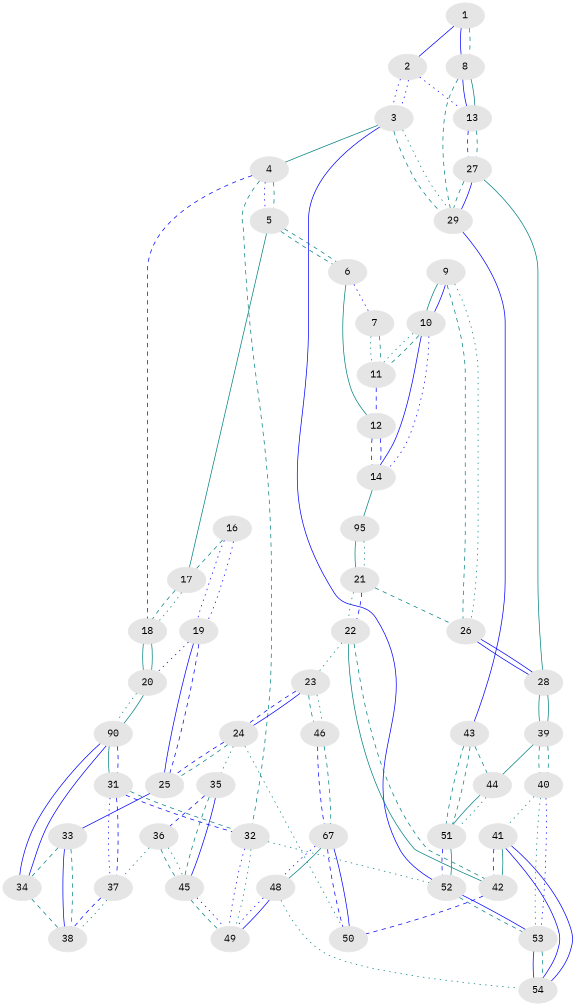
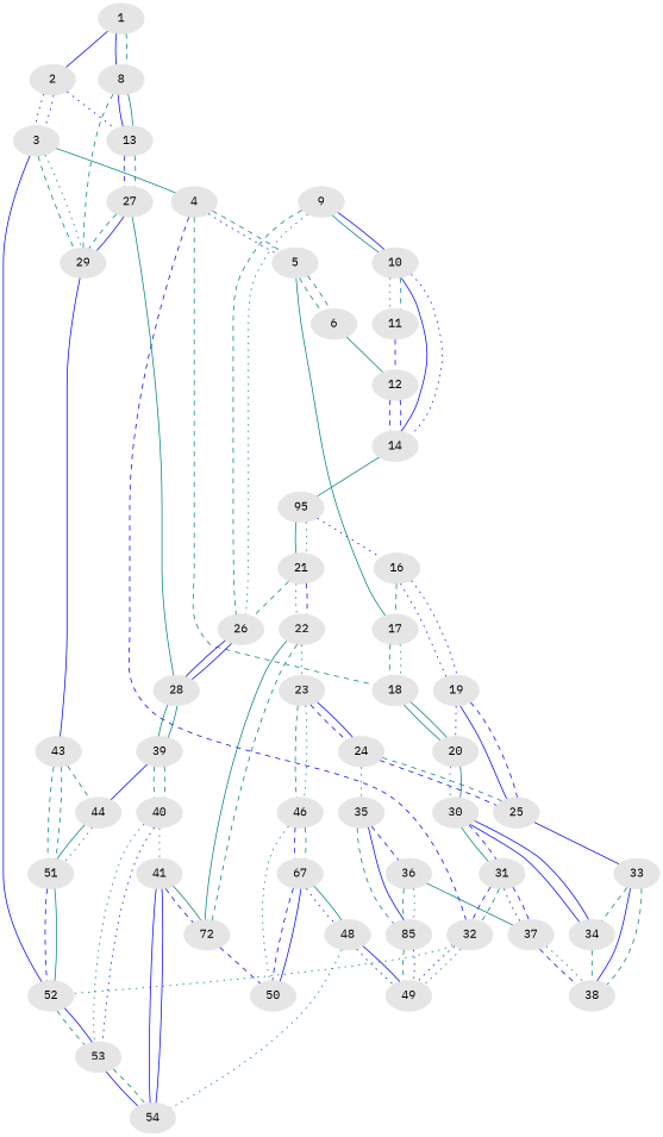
  graph {
    fontname="IBM Plex Mono"
    node [color=gray90 fontname="IBM Plex Mono" style=filled]
    edge [color=teal fontname="IBM Plex Mono" style=dashed]
    1
    2
    8
    3
    13
    29
    4
    52
    27
    5
    18
    32
    43
    53
    6
    17
    20
    49
-   7
    12
    11
    14
    9
    10
    26
    28
    n27 [label=95]
    16
    21
    19
    22
    25
-   30 [label=90]
+   30
    33
    31
    34
    23
-   42
+   42 [label=72]
    24
    46
    50
    35
    n43 [label=67]
    36
-   45
+   45 [label=85]
    38
    39
    40
    44
    51
    37
    41
    54
    48
    1 -- 2 [color=blue style=solid]
    1 -- 8 [color=blue style=solid]
    1 -- 8
    2 -- 3 [color=blue style=dotted]
    2 -- 3 [color=blue style=dotted]
    2 -- 13 [color=blue style=dotted]
    8 -- 13 [color=blue style=solid]
    8 -- 13 [style=solid]
    8 -- 29
    3 -- 29
    3 -- 29 [style=dotted]
    3 -- 4 [style=solid]
    3 -- 52 [color=blue style=solid]
    13 -- 27 [color=blue]
    13 -- 27
    29 -- 43 [color=blue style=solid]
    4 -- 5 [color=blue style=dotted]
    4 -- 5
-   4 -- 18 [color=blue]
-   4 -- 32
+   4 -- 18
+   4 -- 32 [color=blue]
    52 -- 53
    52 -- 53 [color=blue style=solid]
    27 -- 29
    27 -- 29 [color=blue style=solid]
    27 -- 28 [style=solid]
    5 -- 6
    5 -- 6
    5 -- 17 [style=solid]
    18 -- 20 [style=solid]
    18 -- 20 [style=solid]
    32 -- 52 [style=dotted]
    32 -- 49 [color=blue style=dotted]
    32 -- 49 [style=dotted]
    43 -- 44
    43 -- 51
    43 -- 51
    53 -- 54 [color=blue style=solid]
    53 -- 54
-   6 -- 7 [color=blue style=dotted]
    6 -- 12 [style=solid]
    17 -- 18
    17 -- 18 [style=dotted]
    20 -- 30 [style=dotted]
    20 -- 30 [style=solid]
-   7 -- 11 [style=dotted]
-   7 -- 11
    12 -- 14 [color=blue]
    12 -- 14 [color=blue]
    11 -- 12 [color=blue]
    14 -- n27 [style=solid]
    9 -- 10 [style=solid]
    9 -- 10 [color=blue style=solid]
    9 -- 26
    9 -- 26 [style=dotted]
    10 -- 11 [style=dotted]
    10 -- 11
    10 -- 14 [color=blue style=solid]
    10 -- 14 [color=blue style=dotted]
    26 -- 28 [color=blue style=solid]
    26 -- 28 [color=blue style=solid]
    28 -- 39 [style=solid]
    28 -- 39 [style=solid]
+   n27 -- 16 [color=blue style=dotted]
    n27 -- 21 [style=solid]
    n27 -- 21 [style=dotted]
    16 -- 17
    16 -- 19 [color=blue style=dotted]
    16 -- 19 [color=blue style=dotted]
    21 -- 26
    21 -- 22 [style=dotted]
    21 -- 22 [color=blue]
    19 -- 20 [color=blue style=dotted]
    19 -- 25 [color=blue style=solid]
    19 -- 25 [color=blue]
    22 -- 23 [style=dotted]
    22 -- 42 [style=solid]
    22 -- 42
    25 -- 33 [color=blue style=solid]
    30 -- 31 [style=solid]
    30 -- 31 [color=blue]
    30 -- 34 [color=blue style=solid]
    30 -- 34 [color=blue style=solid]
    33 -- 34
    33 -- 38 [color=blue style=solid]
    33 -- 38
    31 -- 32 [color=blue]
    31 -- 32
    31 -- 37 [color=blue style=dotted]
    31 -- 37 [color=blue]
    34 -- 38
    23 -- 24 [color=blue]
    23 -- 24 [color=blue style=solid]
    23 -- 46
    23 -- 46 [style=dotted]
    42 -- 50 [color=blue]
    24 -- 25 [color=blue]
    24 -- 25
    24 -- 35 [style=dotted]
-   24 -- 50 [style=dotted]
+   46 -- 50 [style=dotted]
    46 -- n43 [color=blue]
    46 -- n43
    35 -- 36 [color=blue]
    35 -- 45
    35 -- 45 [color=blue style=solid]
    n43 -- 50 [color=blue]
    n43 -- 50 [color=blue style=solid]
    n43 -- 48 [color=blue style=dotted]
    n43 -- 48 [style=solid]
    36 -- 45
    36 -- 45 [style=dotted]
-   36 -- 37 [style=dotted]
+   36 -- 37 [style=solid]
    45 -- 49
    45 -- 49 [color=blue style=dotted]
    39 -- 40
    39 -- 40
-   39 -- 44 [style=solid]
+   39 -- 44 [color=blue style=solid]
    40 -- 53 [style=dotted]
    40 -- 53 [color=blue style=dotted]
    40 -- 41 [style=dotted]
    44 -- 51 [style=solid]
    44 -- 51 [style=dotted]
    51 -- 52 [color=blue]
    51 -- 52 [style=solid]
    37 -- 38 [color=blue]
    37 -- 38 [style=dotted]
    41 -- 42 [color=blue]
    41 -- 42 [style=solid]
    41 -- 54 [color=blue style=solid]
    41 -- 54 [color=blue style=solid]
    48 -- 49 [color=blue style=dotted]
    48 -- 49 [color=blue style=solid]
    48 -- 54 [style=dotted]
  }
